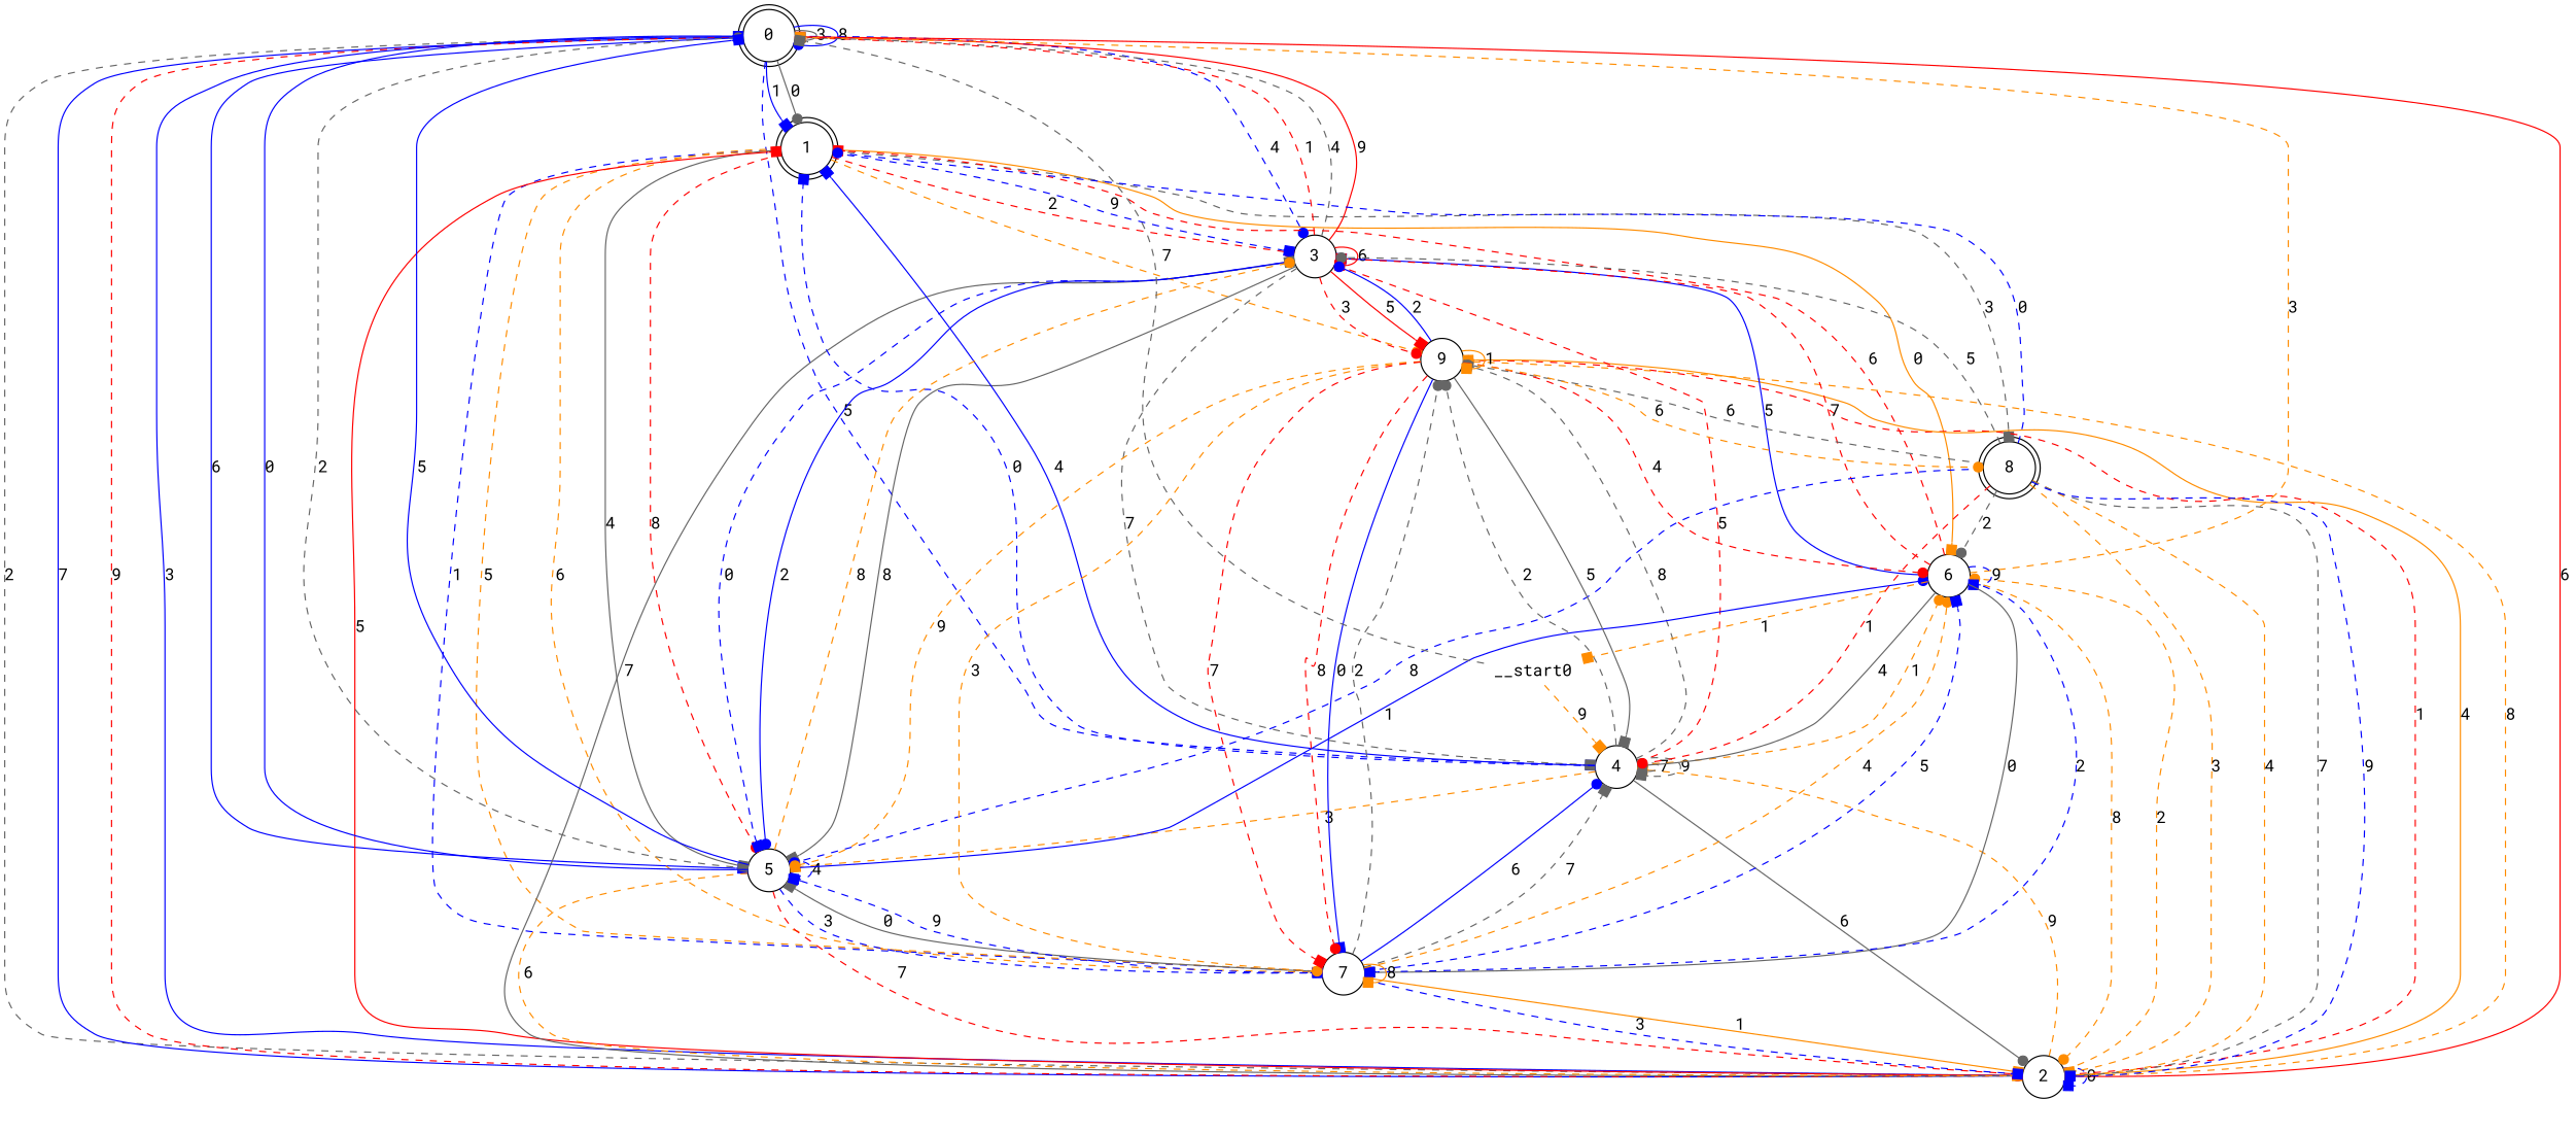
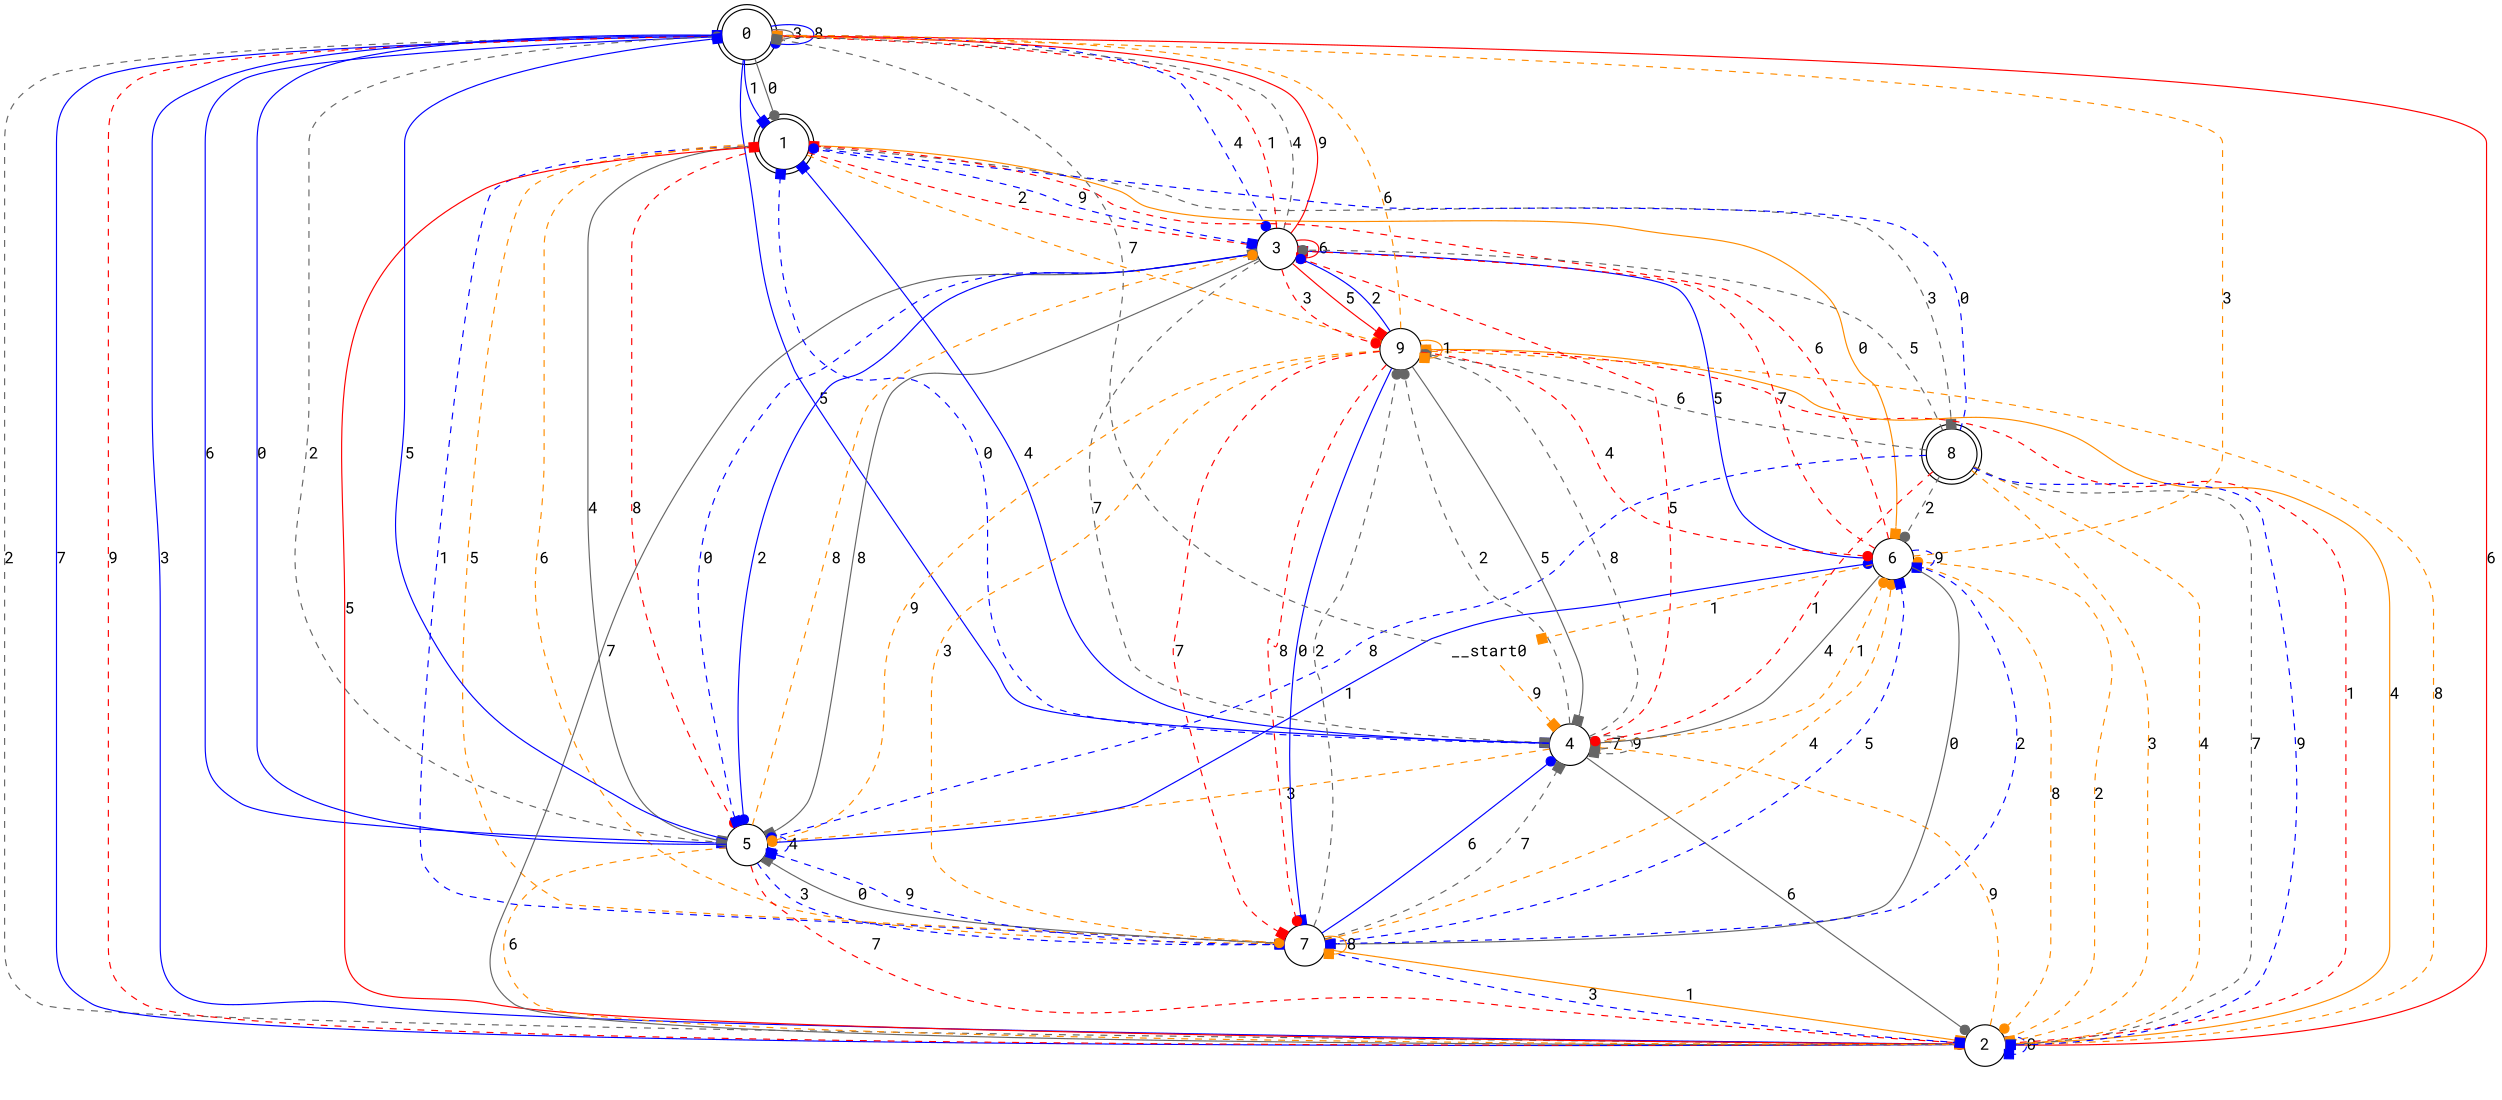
  digraph {
    fontname="Roboto Mono"
    node [fontname="Roboto Mono" shape=circle]
    edge [arrowhead=box color=blue fontname="Roboto Mono" style=dashed]
    n1 [label=0 shape=doublecircle]
    n2 [label=1 shape=doublecircle]
    n3 [label=2]
    n4 [label=3]
    n5 [label=4]
    n6 [label=5]
    n7 [label=6]
    n8 [label=7]
    n9 [label=8 shape=doublecircle]
    n10 [label=9]
    __start0 [height=0 shape=none width=0]
    n1 -> n1 [arrowhead=dot color=gray40 label=3 style=solid]
    n1 -> n1 [arrowhead=dot label=8 style=solid]
    n1 -> n2 [arrowhead=dot color=gray40 label=0 style=solid]
    n1 -> n2 [label=1 style=solid]
    n1 -> n3 [arrowhead=dot color=gray40 label=2]
    n1 -> n3 [arrowhead=dot label=7 style=solid]
    n1 -> n3 [arrowhead=dot color=red label=9]
    n1 -> n4 [arrowhead=dot label=4]
-   n1 -> n5 [label=5]
+   n1 -> n5 [label=5 style=solid]
    n1 -> n6 [label=6 style=solid]
    n2 -> n4 [arrowhead=dot color=red label=2]
    n2 -> n4 [label=9]
    n2 -> n6 [color=gray40 label=4 style=solid]
    n2 -> n6 [arrowhead=dot color=red label=8]
    n2 -> n7 [color=darkorange label=0 style=solid]
    n2 -> n8 [arrowhead=dot label=1]
    n2 -> n8 [arrowhead=dot color=darkorange label=5]
    n2 -> n8 [color=darkorange label=6]
    n2 -> n9 [color=gray40 label=3]
    n2 -> n10 [arrowhead=dot color=darkorange label=7]
    n3 -> n1 [arrowhead=dot label=3 style=solid]
    n3 -> n1 [color=red label=6 style=solid]
    n3 -> n2 [color=red label=5 style=solid]
    n3 -> n3 [label=0]
    n3 -> n4 [color=gray40 label=7 style=solid]
    n3 -> n5 [color=darkorange label=9]
    n3 -> n7 [arrowhead=dot color=darkorange label=2]
    n3 -> n10 [arrowhead=dot color=red label=1]
    n3 -> n10 [color=darkorange label=4 style=solid]
    n3 -> n10 [arrowhead=dot color=darkorange label=8]
    n4 -> n1 [arrowhead=dot color=red label=1]
    n4 -> n1 [color=gray40 label=4]
    n4 -> n1 [arrowhead=dot color=red label=9 style=solid]
    n4 -> n4 [color=red label=6 style=solid]
    n4 -> n5 [color=gray40 label=7]
    n4 -> n6 [label=0]
    n4 -> n6 [arrowhead=dot label=2 style=solid]
    n4 -> n6 [color=gray40 label=8 style=solid]
    n4 -> n10 [arrowhead=dot color=red label=3]
    n4 -> n10 [color=red label=5 style=solid]
    n5 -> n2 [label=0]
    n5 -> n2 [label=4 style=solid]
    n5 -> n3 [arrowhead=dot color=gray40 label=6 style=solid]
    n5 -> n4 [arrowhead=dot color=red label=5]
    n5 -> n5 [arrowhead=dot color=gray40 label=7]
    n5 -> n5 [color=gray40 label=9]
-   n5 -> n6 [color=darkorange label=3]
+   n5 -> n6 [arrowhead=dot color=darkorange label=3]
    n5 -> n7 [arrowhead=dot color=darkorange label=1]
    n5 -> n10 [arrowhead=dot color=gray40 label=2]
    n5 -> n10 [color=gray40 label=8]
    n6 -> n1 [label=0 style=solid]
    n6 -> n1 [arrowhead=dot color=gray40 label=2]
    n6 -> n1 [label=5 style=solid]
    n6 -> n3 [color=darkorange label=6]
    n6 -> n3 [color=red label=7]
    n6 -> n4 [arrowhead=dot color=darkorange label=8]
    n6 -> n6 [label=4]
    n6 -> n7 [arrowhead=dot label=1 style=solid]
    n6 -> n8 [label=3]
    n7 -> n1 [color=darkorange label=3]
    n7 -> n2 [color=red label=6]
    n7 -> n3 [arrowhead=dot color=darkorange label=8]
    n7 -> n4 [label=5 style=solid]
    n7 -> n4 [color=red label=7]
    n7 -> n5 [arrowhead=dot color=gray40 label=4 style=solid]
    n7 -> n7 [label=9]
    n7 -> n8 [color=gray40 label=0 style=solid]
    n7 -> n8 [label=2]
    n7 -> __start0 [color=darkorange label=1]
    n8 -> n3 [color=darkorange label=1 style=solid]
    n8 -> n3 [label=3]
    n8 -> n5 [arrowhead=dot label=6 style=solid]
    n8 -> n5 [color=gray40 label=7]
    n8 -> n6 [color=gray40 label=0 style=solid]
    n8 -> n6 [label=9]
    n8 -> n7 [arrowhead=dot color=darkorange label=4]
    n8 -> n7 [label=5]
    n8 -> n8 [color=darkorange label=8 style=solid]
    n8 -> n10 [arrowhead=dot color=gray40 label=2]
    n9 -> n2 [arrowhead=dot label=0]
    n9 -> n3 [color=darkorange label=3]
    n9 -> n3 [color=darkorange label=4]
    n9 -> n3 [color=gray40 label=7]
    n9 -> n3 [label=9]
    n9 -> n4 [arrowhead=dot color=gray40 label=5]
    n9 -> n5 [arrowhead=dot color=red label=1]
    n9 -> n6 [arrowhead=dot label=8]
    n9 -> n7 [arrowhead=dot color=gray40 label=2]
    n9 -> n10 [arrowhead=dot color=gray40 label=6]
    n10 -> n4 [arrowhead=dot label=2 style=solid]
    n10 -> n5 [color=gray40 label=5 style=solid]
    n10 -> n6 [arrowhead=dot color=darkorange label=9]
    n10 -> n7 [arrowhead=dot color=red label=4]
    n10 -> n8 [label=0 style=solid]
    n10 -> n8 [arrowhead=dot color=darkorange label=3]
    n10 -> n8 [color=red label=7]
    n10 -> n8 [arrowhead=dot color=red label=8]
-   n10 -> n9 [arrowhead=dot color=darkorange label=6]
+   n10 -> n1 [arrowhead=dot color=darkorange label=6]
    n10 -> n10 [color=darkorange label=1 style=solid]
    __start0 -> n1 [color=gray40]
    __start0 -> n5 [color=darkorange label=9]
  }
